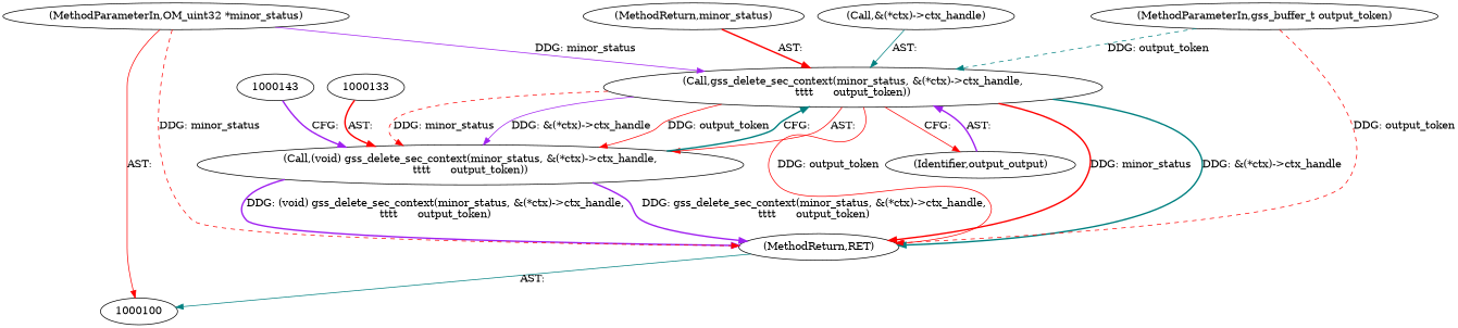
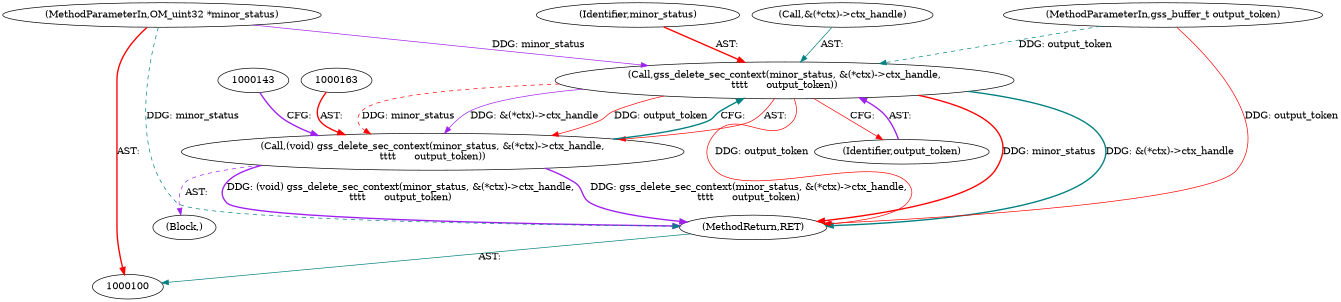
  digraph {
    edge [color=red style=solid]
    n1 [label="(Call,gss_delete_sec_context(minor_status, &(*ctx)->ctx_handle,\n\t\t\t\t      output_token))"]
    n2 [label="(Call,(void) gss_delete_sec_context(minor_status, &(*ctx)->ctx_handle,\n\t\t\t\t      output_token))"]
-   n3 [label="(Identifier,output_output)"]
+   n3 [label="(Identifier,output_token)"]
    n4 [label="(MethodReturn,RET)"]
+   n5 [label="(Block,)"]
    1000100
    n7 [label="(MethodParameterIn,OM_uint32 *minor_status)"]
    n8 [label="(MethodParameterIn,gss_buffer_t output_token)"]
-   n9 [label="(MethodReturn,minor_status)"]
+   n9 [label="(Identifier,minor_status)"]
    n10 [label="(Call,&(*ctx)->ctx_handle)"]
-   1000133
+   1000133 [label=1000163]
    1000143
    n1 -> n2 [label="AST: "]
    n1 -> n2 [label="DDG: minor_status" style=dashed]
    n1 -> n2 [color=purple label="DDG: &(*ctx)->ctx_handle"]
    n1 -> n2 [label="DDG: output_token"]
    n1 -> n3 [label="CFG: "]
    n1 -> n4 [label="DDG: output_token"]
    n1 -> n4 [label="DDG: minor_status" style=bold]
    n1 -> n4 [color=teal label="DDG: &(*ctx)->ctx_handle" style=bold]
    n2 -> n1 [color=teal label="CFG: " style=bold]
    n2 -> n4 [color=purple label="DDG: (void) gss_delete_sec_context(minor_status, &(*ctx)->ctx_handle,\n\t\t\t\t      output_token)" style=bold]
    n2 -> n4 [color=purple label="DDG: gss_delete_sec_context(minor_status, &(*ctx)->ctx_handle,\n\t\t\t\t      output_token)" style=bold]
+   n2 -> n5 [color=purple label="AST: " style=dashed]
    n3 -> n1 [color=purple label="AST: " style=bold]
    n4 -> 1000100 [color=teal label="AST: "]
    n7 -> n1 [color=purple label="DDG: minor_status"]
-   n7 -> n4 [label="DDG: minor_status" style=dashed]
-   n7 -> 1000100 [label="AST: "]
+   n7 -> n4 [color=teal label="DDG: minor_status" style=dashed]
+   n7 -> 1000100 [label="AST: " style=bold]
    n8 -> n1 [color=teal label="DDG: output_token" style=dashed]
-   n8 -> n4 [label="DDG: output_token" style=dashed]
+   n8 -> n4 [label="DDG: output_token"]
    n9 -> n1 [label="AST: " style=bold]
    n10 -> n1 [color=teal label="AST: "]
    1000133 -> n2 [label="AST: " style=bold]
    1000143 -> n2 [color=purple label="CFG: " style=bold]
  }
